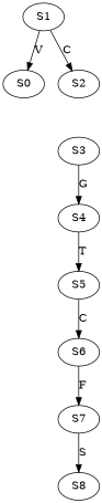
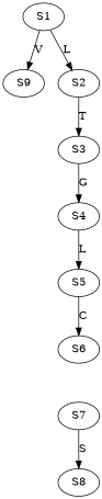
  strict digraph {
    S1
-   S0
+   S0 [label=S9]
    S2
    S3
    S4
    S5
    S6
    S7
    S8
    S1 -> S0 [label=V]
-   S1 -> S2 [label=C]
+   S1 -> S2 [label=L]
+   S2 -> S3 [label=T]
    S3 -> S4 [label=G]
-   S4 -> S5 [label=T]
+   S4 -> S5 [label=L]
    S5 -> S6 [label=C]
-   S6 -> S7 [label=F]
    S7 -> S8 [label=S]
  }
